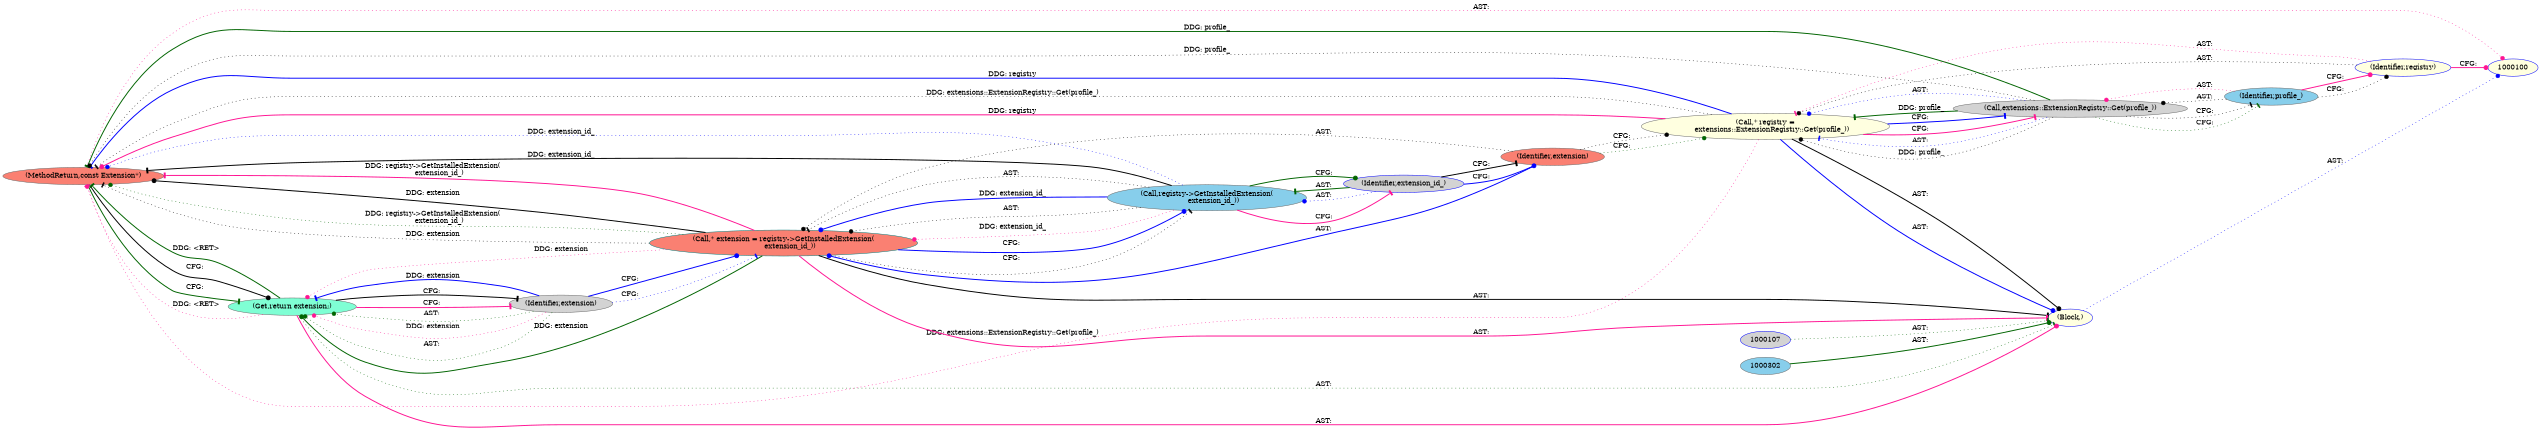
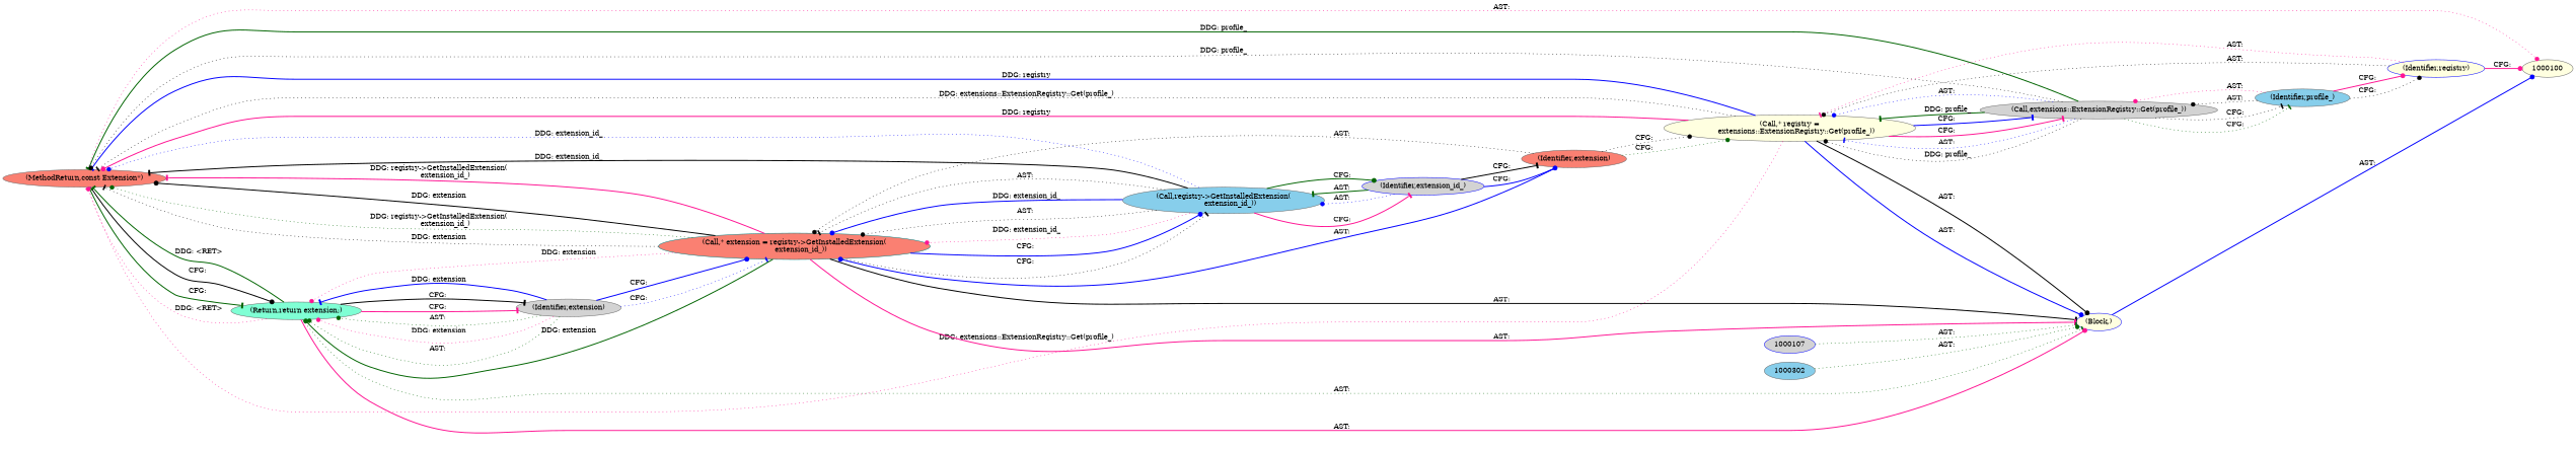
  digraph {
    rankdir=LR
    node [color=gray40 fillcolor=lightyellow style=filled]
    edge [arrowhead=dot color=black style=dotted]
    n1 [fillcolor=salmon label="(MethodReturn,const Extension*)"]
-   n2 [fillcolor=aquamarine label="(Get,return extension;)"]
-   1000100 [color=blue]
+   n2 [fillcolor=aquamarine label="(Return,return extension;)"]
+   1000100
    n4 [color=blue label="(Block,)"]
    n5 [fillcolor=lightgrey label="(Identifier,extension)"]
    n6 [label="(Call,* registry =\n      extensions::ExtensionRegistry::Get(profile_))"]
    n7 [fillcolor=lightgrey label="(Call,extensions::ExtensionRegistry::Get(profile_))"]
    n8 [fillcolor=skyblue label="(Identifier,profile_)"]
    n9 [color=blue label="(Identifier,registry)"]
    n10 [color=teal fillcolor=salmon label="(Call,* extension = registry->GetInstalledExtension(\n      extension_id_))"]
    n11 [fillcolor=skyblue label="(Call,registry->GetInstalledExtension(\n      extension_id_))"]
    n12 [color=blue fillcolor=lightgrey label="(Identifier,extension_id_)"]
    n13 [fillcolor=salmon label="(Identifier,extension)"]
    n14 [fillcolor=skyblue label=1000302]
    1000107 [color=blue fillcolor=lightgrey]
    n1 -> n2 [label="CFG: " style=bold]
    n1 -> n2 [arrowhead=tee color=darkgreen label="CFG: " style=bold]
    n1 -> 1000100 [color=deeppink label="AST: "]
    n2 -> n1 [color=deeppink label="DDG: <RET>"]
    n2 -> n1 [arrowhead=tee color=darkgreen label="DDG: <RET>" style=bold]
    n2 -> n4 [arrowhead=tee color=darkgreen label="AST: "]
    n2 -> n4 [color=deeppink label="AST: " style=bold]
    n2 -> n5 [arrowhead=tee label="CFG: " style=bold]
    n2 -> n5 [arrowhead=tee color=deeppink label="CFG: " style=bold]
-   n4 -> 1000100 [color=blue label="AST: "]
+   n4 -> 1000100 [color=blue label="AST: " style=bold]
    n5 -> n2 [color=darkgreen label="AST: "]
    n5 -> n2 [color=deeppink label="DDG: extension"]
    n5 -> n2 [color=darkgreen label="AST: "]
    n5 -> n2 [arrowhead=tee color=blue label="DDG: extension" style=bold]
    n5 -> n10 [arrowhead=tee color=blue label="CFG: "]
    n5 -> n10 [color=blue label="CFG: " style=bold]
    n6 -> n1 [color=deeppink label="DDG: registry" style=bold]
    n6 -> n1 [arrowhead=tee color=deeppink label="DDG: extensions::ExtensionRegistry::Get(profile_)"]
    n6 -> n1 [arrowhead=tee color=blue label="DDG: registry" style=bold]
    n6 -> n1 [arrowhead=tee label="DDG: extensions::ExtensionRegistry::Get(profile_)"]
    n6 -> n4 [color=blue label="AST: " style=bold]
    n6 -> n4 [label="AST: " style=bold]
    n6 -> n7 [arrowhead=tee color=blue label="CFG: " style=bold]
    n6 -> n7 [arrowhead=tee color=deeppink label="CFG: " style=bold]
    n7 -> n1 [arrowhead=tee color=darkgreen label="DDG: profile_" style=bold]
    n7 -> n1 [label="DDG: profile_"]
    n7 -> n6 [arrowhead=tee color=blue label="AST: "]
    n7 -> n6 [label="DDG: profile_"]
    n7 -> n6 [color=blue label="AST: "]
    n7 -> n6 [arrowhead=tee color=darkgreen label="DDG: profile_" style=bold]
    n7 -> n8 [arrowhead=tee label="CFG: "]
    n7 -> n8 [arrowhead=tee color=darkgreen label="CFG: "]
    n8 -> n7 [color=deeppink label="AST: "]
    n8 -> n7 [label="AST: "]
    n8 -> n9 [color=deeppink label="CFG: " style=bold]
    n8 -> n9 [label="CFG: "]
    n9 -> 1000100 [color=deeppink label="CFG: " style=bold]
    n9 -> n6 [label="AST: "]
    n9 -> n6 [arrowhead=tee color=deeppink label="AST: "]
    n10 -> n1 [color=darkgreen label="DDG: registry->GetInstalledExtension(\n      extension_id_)"]
    n10 -> n1 [arrowhead=tee label="DDG: extension"]
    n10 -> n1 [arrowhead=tee color=deeppink label="DDG: registry->GetInstalledExtension(\n      extension_id_)" style=bold]
    n10 -> n1 [label="DDG: extension" style=bold]
    n10 -> n2 [color=darkgreen label="DDG: extension" style=bold]
    n10 -> n2 [color=deeppink label="DDG: extension"]
    n10 -> n4 [arrowhead=tee label="AST: " style=bold]
    n10 -> n4 [arrowhead=tee color=deeppink label="AST: " style=bold]
    n10 -> n11 [color=blue label="CFG: " style=bold]
    n10 -> n11 [arrowhead=tee label="CFG: "]
    n11 -> n1 [color=blue label="DDG: extension_id_"]
    n11 -> n1 [arrowhead=tee label="DDG: extension_id_" style=bold]
    n11 -> n10 [arrowhead=tee label="AST: "]
    n11 -> n10 [color=blue label="DDG: extension_id_" style=bold]
    n11 -> n10 [label="AST: "]
    n11 -> n10 [color=deeppink label="DDG: extension_id_"]
    n11 -> n12 [arrowhead=tee color=deeppink label="CFG: " style=bold]
    n11 -> n12 [color=darkgreen label="CFG: " style=bold]
    n12 -> n11 [arrowhead=tee color=darkgreen label="AST: " style=bold]
    n12 -> n11 [color=blue label="AST: "]
    n12 -> n13 [arrowhead=tee label="CFG: " style=bold]
    n12 -> n13 [color=blue label="CFG: " style=bold]
    n13 -> n6 [color=darkgreen label="CFG: "]
    n13 -> n6 [label="CFG: "]
    n13 -> n10 [label="AST: "]
    n13 -> n10 [color=blue label="AST: " style=bold]
-   n14 -> n4 [color=darkgreen label="AST: " style=bold]
+   n14 -> n4 [color=darkgreen label="AST: "]
    1000107 -> n4 [arrowhead=tee color=darkgreen label="AST: "]
  }
